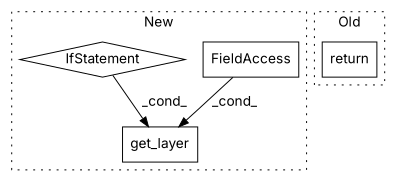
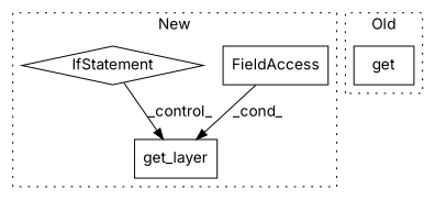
  digraph {
    fontname=Inter
    node [fontname=Inter shape=box]
    edge [fontname=Inter]
    n1 [a=32 l="10,1" label=get_layer s="13123,13144"]
    n2 [a=22 l=11 label=FieldAccess s=13111]
    n3 [a=25 l="4,2" label=IfStatement s="13005,13021" shape=diamond]
-   n4 [a=41 l=7 label=return s=13010]
+   n4 [a=41 l=7 label=get s=13010]
    subgraph cluster_1 {
      label=New
      style=dotted
      n1
      n2
      n3
    }
    subgraph cluster_2 {
      label=Old
      style=dotted
      n4
    }
    n2 -> n1 [label=_cond_]
-   n3 -> n1 [label=_cond_]
+   n3 -> n1 [label=_control_]
  }
